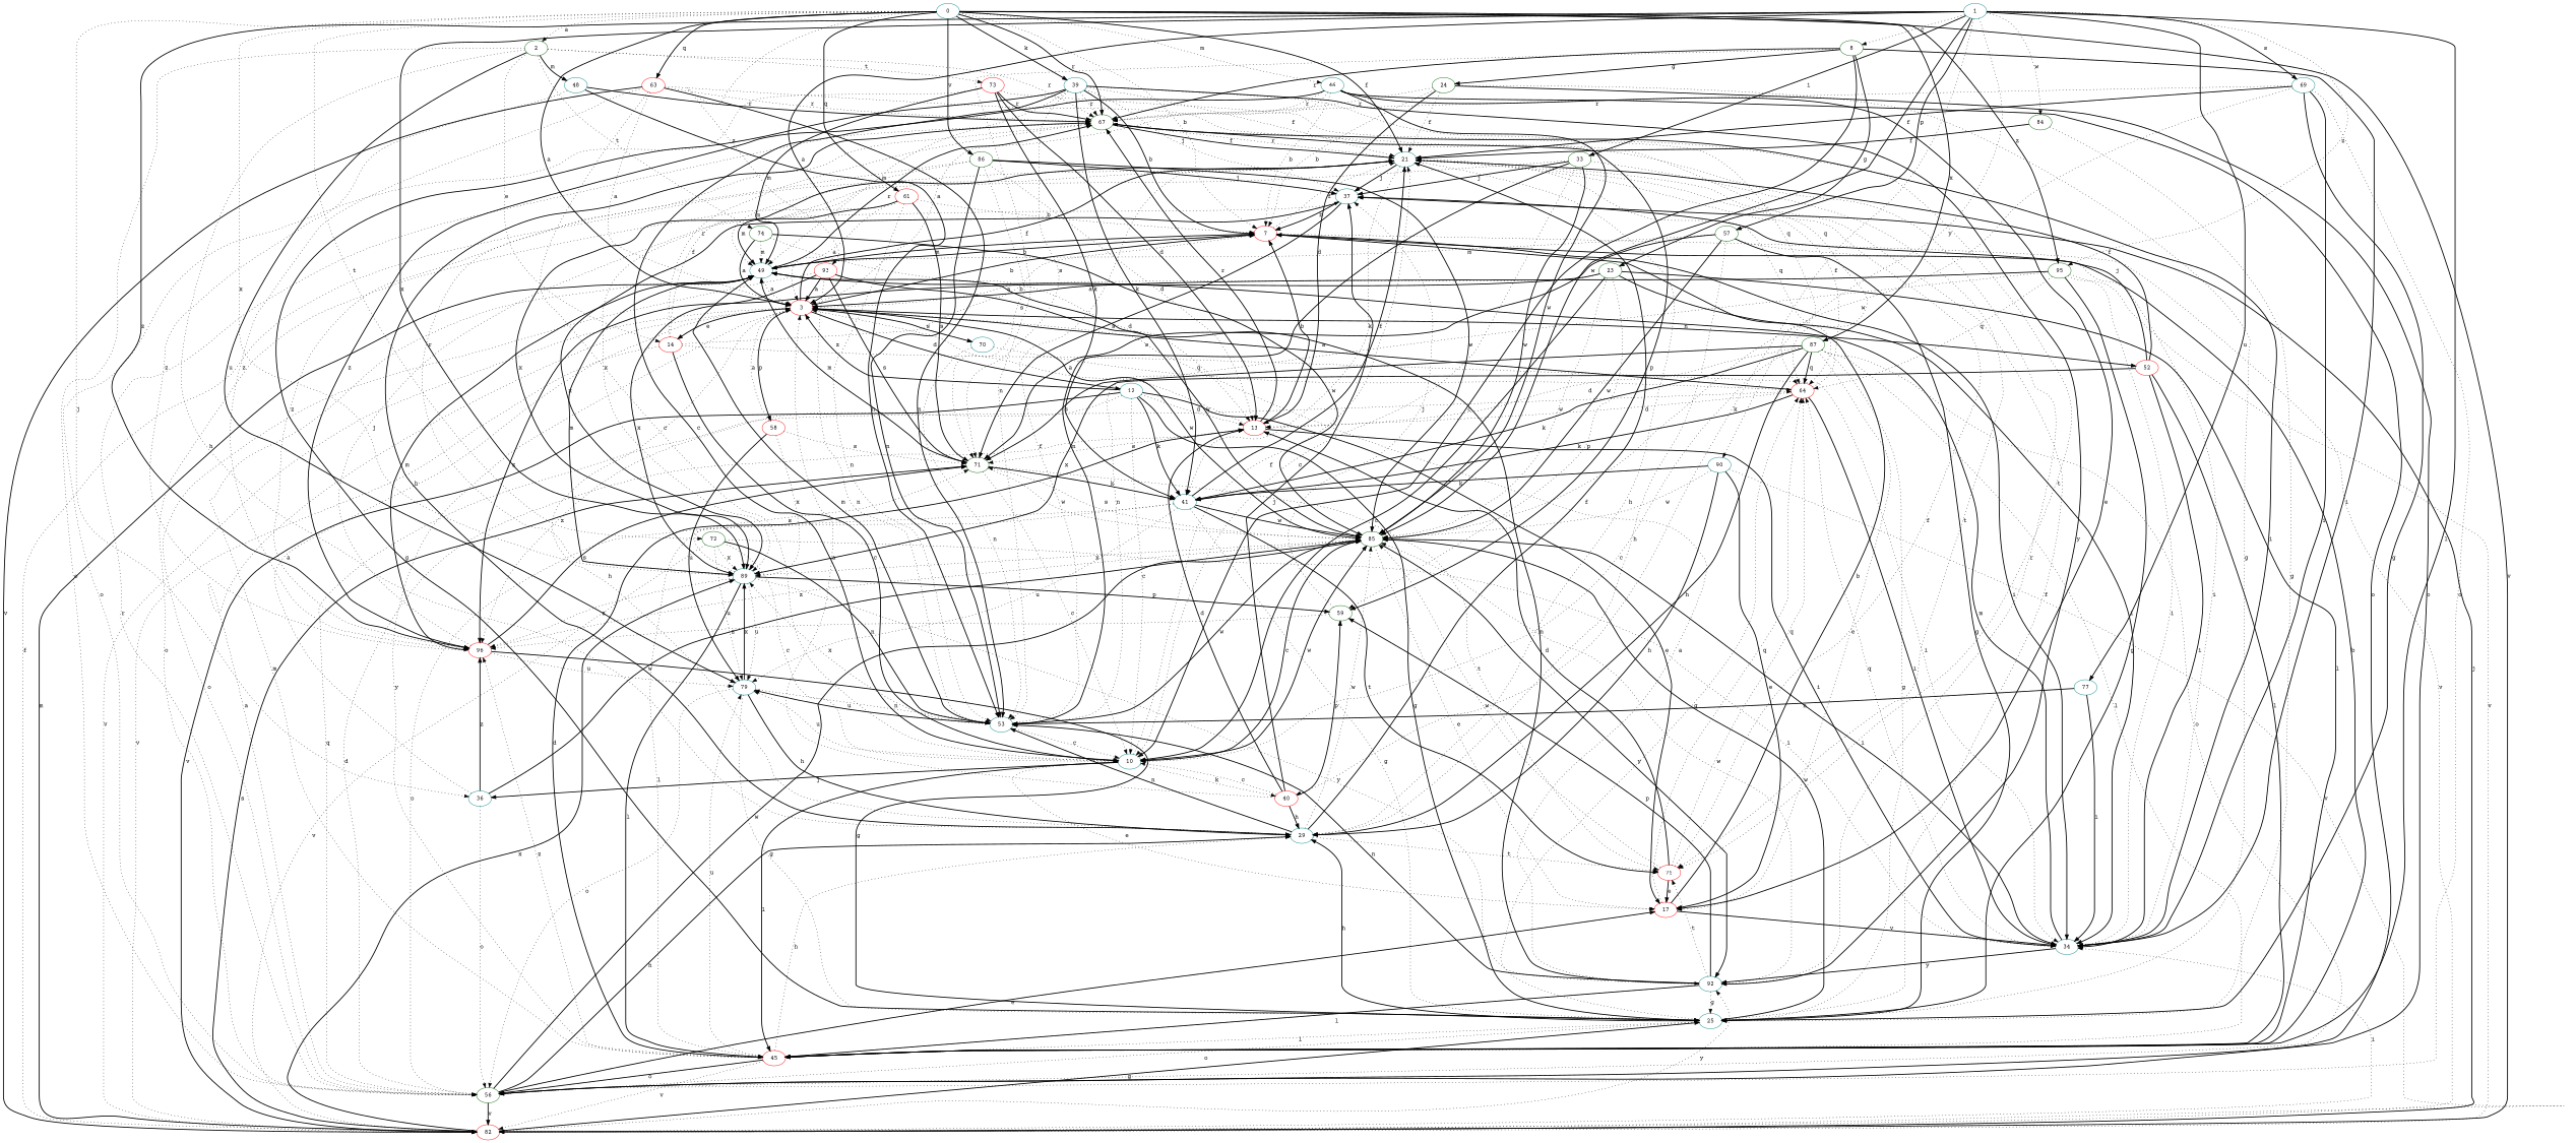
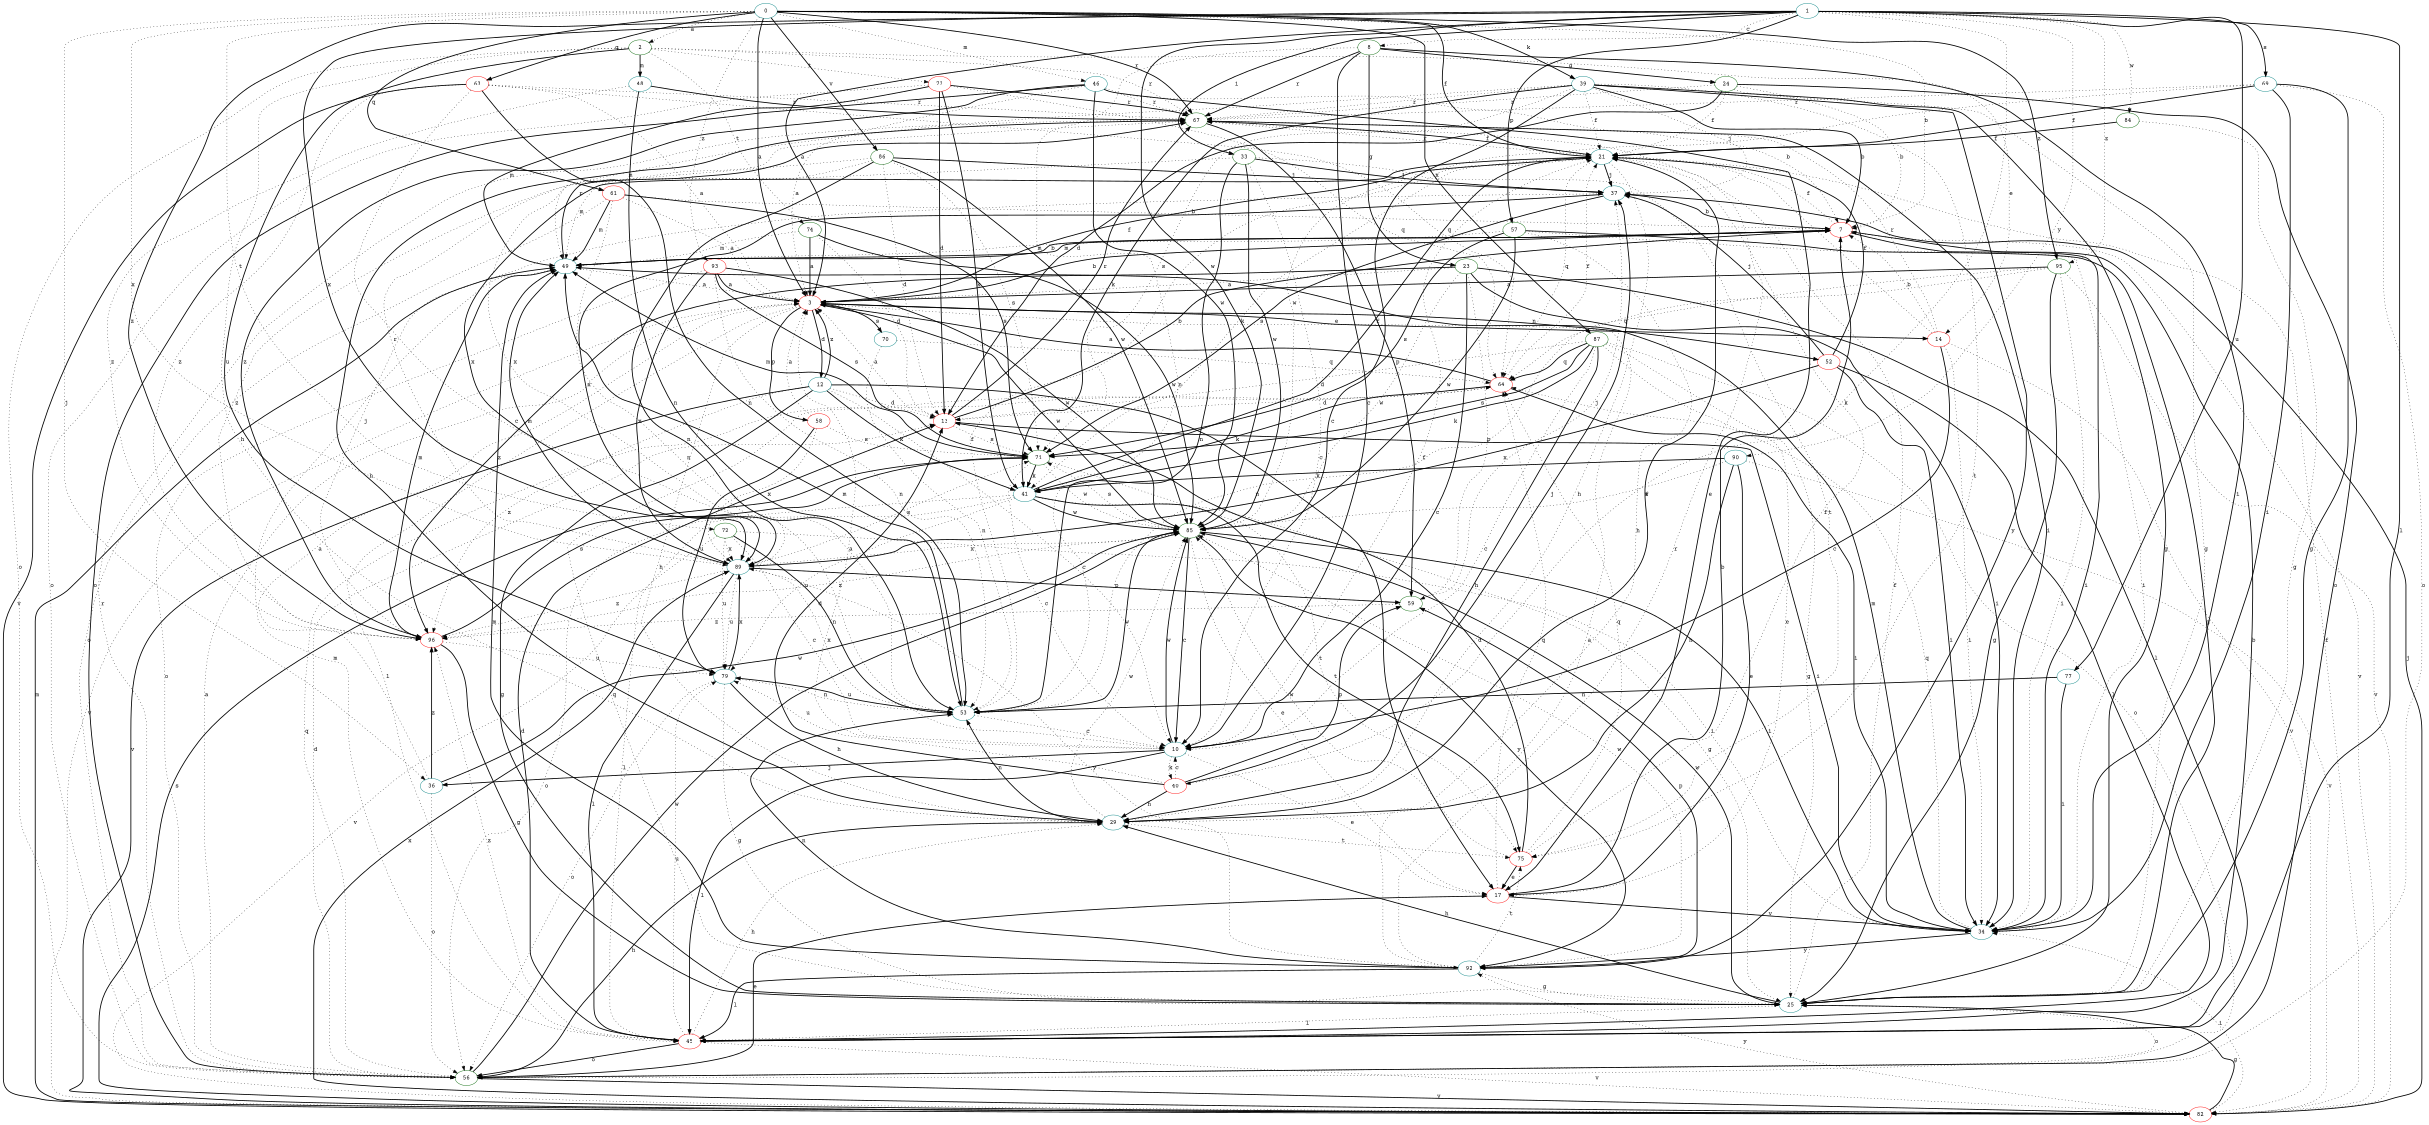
  strict digraph {
    fontname="Courier Prime"
    node [color=teal fontname="Courier Prime"]
    edge [fontname="Courier Prime" style=bold]
    2 [color=darkgreen]
    0
    3 [color=red]
    7 [color=red]
    21
    36
    39
    46
    61 [color=red]
    63 [color=red]
    67 [color=darkgreen]
    72 [color=darkgreen]
    n13 [color=darkgreen label=86]
    82 [color=red]
    87 [color=darkgreen]
    89
    93 [color=red]
    95 [color=darkgreen]
    14 [color=red]
    29
    48
    56 [color=darkgreen]
    73 [color=red]
    74 [color=darkgreen]
    79
    45 [color=red]
    85 [color=darkgreen]
    12
    52 [color=red]
    58 [color=red]
    70
    34
    49
    41
    64 [color=red]
    37
    96 [color=red]
    10
    25
    71 [color=darkgreen]
    75 [color=red]
    92
    17 [color=red]
    53
    59 [color=darkgreen]
    13 [color=red]
    1
    8 [color=darkgreen]
    33 [color=darkgreen]
    40 [color=red]
    57 [color=darkgreen]
    69
    77
    84 [color=darkgreen]
    90
    23 [color=darkgreen]
    24 [color=darkgreen]
    2 -> 67 [label=r style=dotted]
    2 -> 14 [label=e style=dotted]
    2 -> 29 [label=h style=dotted]
    2 -> 48 [label=m]
    2 -> 56 [label=o style=dotted]
    2 -> 73 [label=t style=dotted]
    2 -> 74 [label=t style=dotted]
    2 -> 79 [label=u]
    0 -> 2 [label=a style=dotted]
    0 -> 3 [label=a]
    0 -> 7 [label=b style=dotted]
    0 -> 21 [label=f]
    0 -> 36 [label=j style=dotted]
    0 -> 39 [label=k]
    0 -> 46 [label=m style=dotted]
    0 -> 61 [label=q]
    0 -> 63 [label=q]
    0 -> 67 [label=r]
    0 -> 72 [label=t style=dotted]
    0 -> n13 [label=v]
-   0 -> 82 [label=v]
    0 -> 87 [label=x]
    0 -> 89 [label=x style=dotted]
    0 -> 93 [label=z style=dotted]
    0 -> 95 [label=z]
    3 -> 7 [label=b]
    3 -> 21 [label=f]
    3 -> 82 [label=v style=dotted]
    3 -> 14 [label=e]
    3 -> 29 [label=h style=dotted]
-   3 -> 45 [label=y style=dotted]
+   3 -> 45 [label=l style=dotted]
    3 -> 85 [label=w]
    3 -> 12 [label=d]
    3 -> 52 [label=n]
    3 -> 58 [label=p]
    3 -> 70 [label=s]
    7 -> 21 [label=f style=dotted]
    7 -> 82 [label=v style=dotted]
    7 -> 34 [label=i]
    7 -> 49 [label=m]
    21 -> 67 [label=r style=dotted]
    21 -> 89 [label=x]
    21 -> 29 [label=h style=dotted]
    21 -> 41 [label=k style=dotted]
    21 -> 64 [label=q style=dotted]
    21 -> 37 [label=j]
    36 -> 3 [label=a style=dotted]
    36 -> 56 [label=o style=dotted]
    36 -> 85 [label=w]
    36 -> 96 [label=z]
    39 -> 7 [label=b]
    39 -> 21 [label=f style=dotted]
    39 -> 67 [label=r style=dotted]
    39 -> 49 [label=m style=dotted]
    39 -> 41 [label=k]
    39 -> 37 [label=j style=dotted]
    39 -> 10 [label=c]
    39 -> 25 [label=g]
    39 -> 71 [label=s style=dotted]
    39 -> 75 [label=t style=dotted]
    39 -> 92 [label=y]
    46 -> 3 [label=a style=dotted]
    46 -> 7 [label=b style=dotted]
    46 -> 67 [label=r style=dotted]
    46 -> 56 [label=o]
    46 -> 85 [label=w]
    46 -> 96 [label=z]
    46 -> 17 [label=e]
    61 -> 3 [label=a style=dotted]
    61 -> 7 [label=b style=dotted]
    61 -> 56 [label=o style=dotted]
    61 -> 49 [label=m]
    61 -> 71 [label=s]
    61 -> 53 [label=n style=dotted]
    63 -> 3 [label=a style=dotted]
    63 -> 67 [label=r style=dotted]
    63 -> 82 [label=v]
    63 -> 64 [label=q style=dotted]
    63 -> 96 [label=z style=dotted]
    63 -> 10 [label=c style=dotted]
    63 -> 53 [label=n]
    67 -> 21 [label=f]
    67 -> 29 [label=h]
    67 -> 34 [label=i]
    67 -> 59 [label=p]
    72 -> 82 [label=v style=dotted]
    72 -> 89 [label=x style=dotted]
    72 -> 79 [label=u style=dotted]
    72 -> 34 [label=i style=dotted]
    72 -> 10 [label=c style=dotted]
    72 -> 53 [label=n]
    n13 -> 85 [label=w]
    n13 -> 49 [label=m style=dotted]
    n13 -> 37 [label=j]
    n13 -> 96 [label=z style=dotted]
    n13 -> 71 [label=s style=dotted]
    n13 -> 53 [label=n]
    n13 -> 13 [label=d style=dotted]
    82 -> 21 [label=f style=dotted]
    82 -> 89 [label=x]
    82 -> 34 [label=i style=dotted]
    82 -> 49 [label=m]
    82 -> 37 [label=j]
    82 -> 25 [label=g]
    82 -> 71 [label=s]
    82 -> 92 [label=y style=dotted]
    87 -> 29 [label=h]
    87 -> 56 [label=o style=dotted]
-   87 -> 45 [label=l style=dotted]
    87 -> 41 [label=k]
    87 -> 64 [label=q]
    87 -> 10 [label=c style=dotted]
    87 -> 25 [label=g style=dotted]
    87 -> 71 [label=s]
    87 -> 17 [label=e style=dotted]
    87 -> 13 [label=d style=dotted]
    89 -> 67 [label=r style=dotted]
    89 -> 79 [label=u style=dotted]
    89 -> 45 [label=l]
    89 -> 49 [label=m]
    89 -> 96 [label=z style=dotted]
    89 -> 71 [label=s style=dotted]
    89 -> 92 [label=y style=dotted]
    89 -> 59 [label=p]
    93 -> 3 [label=a]
    93 -> 89 [label=x]
    93 -> 56 [label=o style=dotted]
    93 -> 85 [label=w]
    93 -> 71 [label=s]
    93 -> 53 [label=n style=dotted]
    95 -> 3 [label=a]
    95 -> 82 [label=v style=dotted]
    95 -> 34 [label=i style=dotted]
    95 -> 64 [label=q style=dotted]
    95 -> 25 [label=g]
    95 -> 53 [label=n style=dotted]
    14 -> 7 [label=b style=dotted]
    14 -> 21 [label=f style=dotted]
    14 -> 67 [label=r style=dotted]
    14 -> 82 [label=v style=dotted]
    14 -> 34 [label=i style=dotted]
    14 -> 10 [label=c]
    29 -> 21 [label=f]
    29 -> 85 [label=w style=dotted]
    29 -> 75 [label=t style=dotted]
    29 -> 53 [label=n]
    48 -> 67 [label=r]
    48 -> 96 [label=z style=dotted]
    48 -> 53 [label=n]
    56 -> 3 [label=a style=dotted]
    56 -> 67 [label=r style=dotted]
    56 -> 82 [label=v]
    56 -> 29 [label=h]
    56 -> 85 [label=w]
    56 -> 64 [label=q style=dotted]
    56 -> 17 [label=e]
    56 -> 13 [label=d style=dotted]
    73 -> 67 [label=r]
    73 -> 56 [label=o style=dotted]
    73 -> 49 [label=m]
    73 -> 41 [label=k]
    73 -> 64 [label=q style=dotted]
    73 -> 13 [label=d]
    74 -> 3 [label=a]
    74 -> 85 [label=w]
    74 -> 49 [label=m style=dotted]
    74 -> 13 [label=d style=dotted]
    79 -> 89 [label=x]
    79 -> 29 [label=h]
    79 -> 56 [label=o style=dotted]
    79 -> 25 [label=g style=dotted]
    79 -> 53 [label=n style=dotted]
    45 -> 7 [label=b]
    45 -> 82 [label=v style=dotted]
    45 -> 29 [label=h style=dotted]
    45 -> 56 [label=o]
    45 -> 79 [label=u style=dotted]
    45 -> 49 [label=m style=dotted]
    45 -> 96 [label=z style=dotted]
    45 -> 13 [label=d]
    85 -> 89 [label=x style=dotted]
    85 -> 34 [label=i]
    85 -> 96 [label=z style=dotted]
    85 -> 10 [label=c]
    85 -> 71 [label=s style=dotted]
    85 -> 92 [label=y]
    85 -> 17 [label=e style=dotted]
    12 -> 3 [label=z]
    12 -> 82 [label=v]
    12 -> 41 [label=k]
    12 -> 96 [label=z style=dotted]
    12 -> 10 [label=c style=dotted]
    12 -> 25 [label=g]
    12 -> 17 [label=e]
    12 -> 13 [label=d style=dotted]
    52 -> 21 [label=f]
    52 -> 89 [label=x]
    52 -> 45 [label=l]
    52 -> 34 [label=i]
    52 -> 37 [label=j]
    58 -> 3 [label=a style=dotted]
    58 -> 89 [label=x style=dotted]
    58 -> 79 [label=u]
    58 -> 71 [label=s style=dotted]
    70 -> 64 [label=q style=dotted]
    70 -> 53 [label=n style=dotted]
    34 -> 49 [label=m]
    34 -> 64 [label=q style=dotted]
    34 -> 92 [label=y]
    49 -> 3 [label=a style=dotted]
    49 -> 7 [label=b]
    49 -> 67 [label=r]
    41 -> 21 [label=f]
    41 -> 56 [label=o style=dotted]
    41 -> 79 [label=u style=dotted]
    41 -> 45 [label=l style=dotted]
    41 -> 85 [label=w]
    41 -> 25 [label=g style=dotted]
    41 -> 75 [label=t]
    64 -> 3 [label=a]
    64 -> 21 [label=f style=dotted]
    64 -> 34 [label=i]
    64 -> 41 [label=k]
    64 -> 13 [label=d style=dotted]
    37 -> 7 [label=b]
    37 -> 89 [label=x]
    37 -> 71 [label=s]
    96 -> 79 [label=u style=dotted]
    96 -> 49 [label=m]
    96 -> 37 [label=j style=dotted]
    96 -> 25 [label=g]
    96 -> 71 [label=s]
    10 -> 21 [label=f style=dotted]
    10 -> 36 [label=j]
    10 -> 79 [label=u style=dotted]
    10 -> 45 [label=l]
    10 -> 85 [label=w]
    10 -> 17 [label=e style=dotted]
    10 -> 40 [label=k style=dotted]
    25 -> 21 [label=f style=dotted]
    25 -> 29 [label=h]
    25 -> 56 [label=o style=dotted]
    25 -> 45 [label=l style=dotted]
    25 -> 85 [label=w]
    25 -> 64 [label=q style=dotted]
    71 -> 85 [label=w style=dotted]
    71 -> 49 [label=m]
    71 -> 41 [label=k]
    71 -> 10 [label=c style=dotted]
    71 -> 75 [label=t style=dotted]
    75 -> 21 [label=f style=dotted]
    75 -> 85 [label=w style=dotted]
    75 -> 64 [label=q style=dotted]
    75 -> 17 [label=e]
    75 -> 13 [label=d]
    92 -> 3 [label=a style=dotted]
    92 -> 67 [label=r style=dotted]
    92 -> 45 [label=l]
    92 -> 85 [label=w style=dotted]
    92 -> 49 [label=m]
    92 -> 25 [label=g style=dotted]
    92 -> 75 [label=t style=dotted]
    92 -> 53 [label=n]
    92 -> 59 [label=p]
    17 -> 7 [label=b]
    17 -> 34 [label=v]
    17 -> 64 [label=q style=dotted]
    53 -> 21 [label=f style=dotted]
    53 -> 89 [label=x style=dotted]
    53 -> 79 [label=u]
    53 -> 85 [label=w]
    53 -> 49 [label=m]
    53 -> 10 [label=c style=dotted]
    59 -> 37 [label=j style=dotted]
    59 -> 96 [label=z style=dotted]
    13 -> 3 [label=a style=dotted]
    13 -> 7 [label=b]
    13 -> 67 [label=r]
    13 -> 34 [label=i]
    13 -> 71 [label=s style=dotted]
    1 -> 3 [label=a]
    1 -> 89 [label=x]
    1 -> 95 [label=z style=dotted]
    1 -> 45 [label=l]
    1 -> 85 [label=w]
    1 -> 96 [label=z]
    1 -> 8 [label=c style=dotted]
    1 -> 33 [label=i]
    1 -> 40 [label=k style=dotted]
    1 -> 57 [label=p]
    1 -> 69 [label=s]
    1 -> 77 [label=u]
    1 -> 84 [label=w style=dotted]
    1 -> 90 [label=y style=dotted]
    8 -> 67 [label=r]
    8 -> 34 [label=i]
    8 -> 10 [label=c]
    8 -> 53 [label=n style=dotted]
    8 -> 23 [label=g]
    8 -> 24 [label=g]
    33 -> 89 [label=x style=dotted]
    33 -> 85 [label=w]
    33 -> 37 [label=j]
    33 -> 10 [label=c style=dotted]
    33 -> 75 [label=t style=dotted]
    33 -> 53 [label=n]
    40 -> 3 [label=a style=dotted]
    40 -> 29 [label=h]
    40 -> 37 [label=j]
    40 -> 10 [label=c style=dotted]
    40 -> 59 [label=p]
    40 -> 13 [label=d]
    57 -> 29 [label=h style=dotted]
    57 -> 85 [label=w]
    57 -> 34 [label=i style=dotted]
    57 -> 49 [label=m style=dotted]
    57 -> 25 [label=g]
    57 -> 71 [label=s]
    69 -> 21 [label=f]
    69 -> 67 [label=r style=dotted]
    69 -> 56 [label=o style=dotted]
    69 -> 85 [label=w style=dotted]
    69 -> 34 [label=i]
    69 -> 25 [label=g]
    77 -> 34 [label=i]
    77 -> 53 [label=n]
    84 -> 21 [label=f]
    84 -> 25 [label=g style=dotted]
    90 -> 82 [label=v style=dotted]
    90 -> 29 [label=h]
    90 -> 85 [label=w style=dotted]
    90 -> 41 [label=k]
    90 -> 17 [label=e]
    23 -> 3 [label=a style=dotted]
    23 -> 45 [label=l]
    23 -> 85 [label=w style=dotted]
    23 -> 34 [label=i]
    23 -> 96 [label=z]
    23 -> 10 [label=c]
    23 -> 59 [label=p style=dotted]
    24 -> 7 [label=b style=dotted]
    24 -> 21 [label=f style=dotted]
    24 -> 67 [label=r style=dotted]
    24 -> 56 [label=o]
    24 -> 25 [label=g style=dotted]
    24 -> 13 [label=d]
  }
